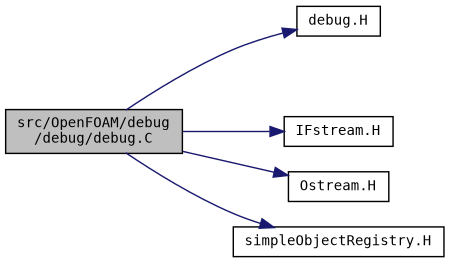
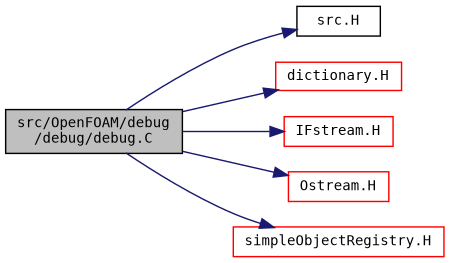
  digraph {
    fontname="DejaVu Sans Mono"
    rankdir=LR
    node [color=red fontname="DejaVu Sans Mono" fontsize=10 shape=record]
    edge [color=midnightblue fontname="DejaVu Sans Mono" fontsize=10 labelfontname=Helvetica labelfontsize=10 style=solid]
    n1 [color=black fillcolor=grey75 fontcolor=black height=0.2 label="src/OpenFOAM/debug\l/debug/debug.C" style=filled width=0.4]
-   n2 [color=black height=0.2 label="debug.H" width=0.4]
-   n4 [color=black height=0.2 label="IFstream.H" width=0.4]
-   n5 [color=black height=0.2 label="Ostream.H" width=0.4]
-   n6 [color=black height=0.2 label="simpleObjectRegistry.H" width=0.4]
+   n2 [color=black height=0.2 label="src.H" width=0.4]
+   n3 [height=0.2 label="dictionary.H" width=0.4]
+   n4 [height=0.2 label="IFstream.H" width=0.4]
+   n5 [height=0.2 label="Ostream.H" width=0.4]
+   n6 [height=0.2 label="simpleObjectRegistry.H" width=0.4]
    n1 -> n2
+   n1 -> n3
    n1 -> n4
    n1 -> n5
    n1 -> n6
  }
